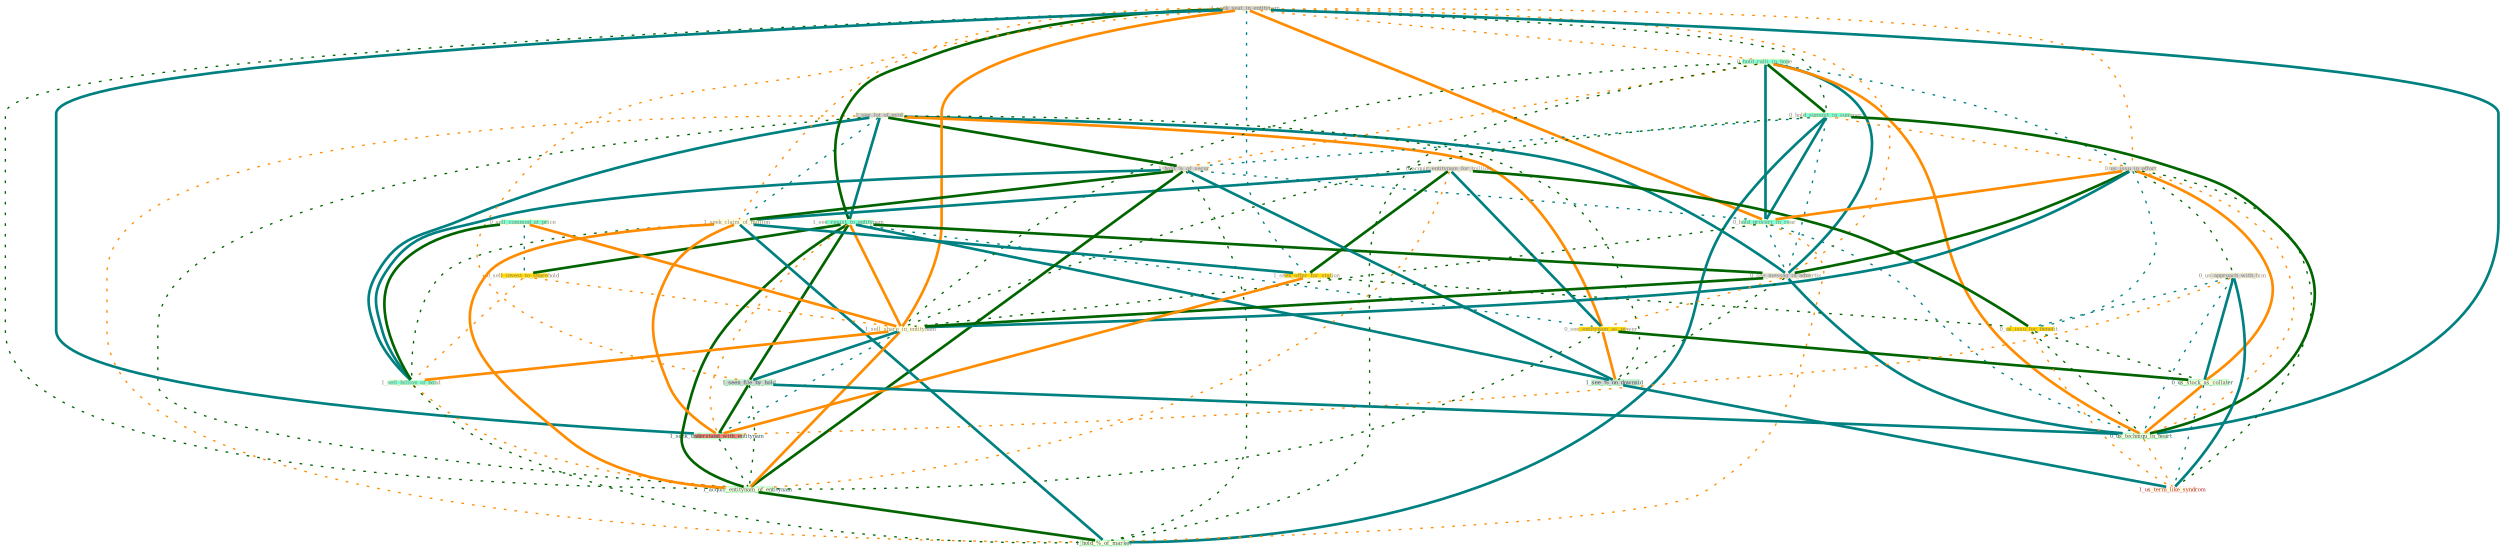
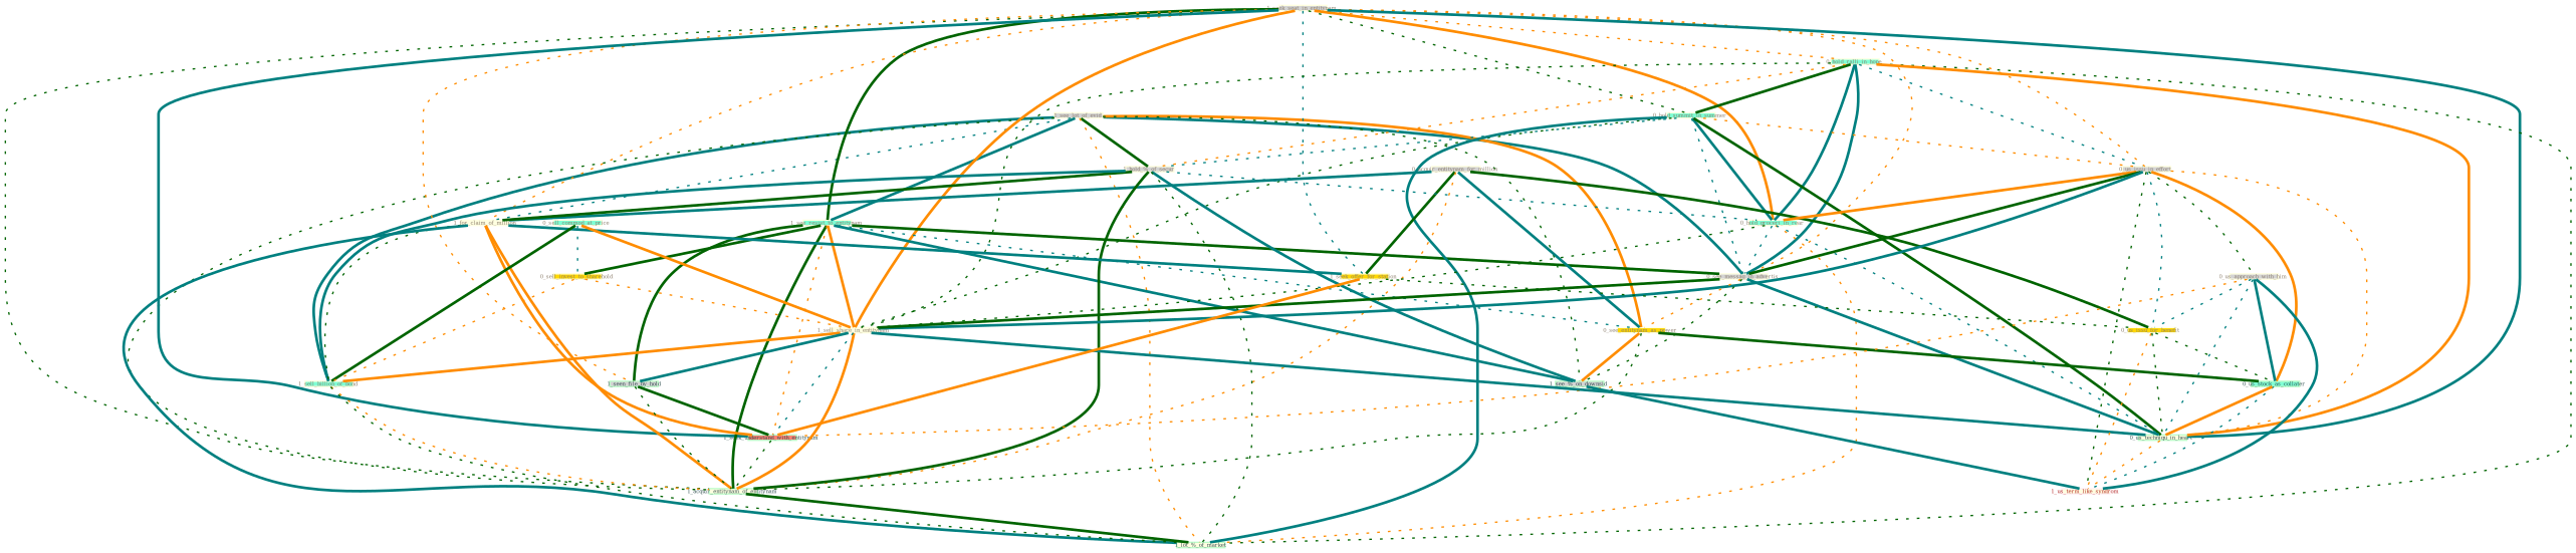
  graph {
    node [color="#ffffe0" fillcolor=lightgrey fixedsize=true fontcolor="#8b7d6b" fontsize=4 shape=polygon style=filled]
    edge [color=teal style=bold w=1]
    "1_see_lot_of_evid " [height=.06 width=.5]
    "1_seek_seat_in_entitynam " [height=.06 width=.5]
    "1_see_resist_to_entitynam " [fillcolor=aquamarine height=.06 width=.5]
    "0_hold_ralli_in_hope " [fillcolor=aquamarine height=.06 width=.5]
    "0_hold_summit_in_summer " [fillcolor=aquamarine height=.06 width=.5]
    "0_acquir_entitynam_for_million " [height=.06 width=.5]
    "1_hold_%_of_secur " [height=.06 width=.5]
    "0_us_issu_in_effort " [height=.06 width=.5]
    "0_hold_groceri_in_rear " [fillcolor=aquamarine height=.06 width=.5]
    "0_see_messag_in_advertis " [height=.06 width=.5]
-   "1_seek_claim_of_million " [fillcolor=lightyellow height=.06 width=.5]
+   "1_seek_claim_of_million " [fillcolor=lightyellow height=.06 width=.5 label="1_for_claim_of_million"]
    "0_see_entitynam_as_power " [fillcolor=gold height=.06 width=.5]
    "0_us_approach_with_him " [height=.06 width=.5]
    "0_sell_commod_at_price " [fillcolor=aquamarine height=.06 width=.5]
    "0_sell_invest_to_sharehold " [fillcolor=gold height=.06 width=.5]
    "1_sell_share_in_entitynam " [fillcolor=lightyellow height=.06 width=.5]
    "1_sell_billion_of_bond " [fillcolor=aquamarine height=.06 width=.5]
    "1_seek_offer_for_station " [fillcolor=gold height=.06 width=.5]
    "0_us_issu_for_benefit " [fillcolor=gold height=.06 width=.5]
    "1_us_term_like_syndrom " [color="#fff0f5" fillcolor=lightyellow fontcolor="#b22222" height=.06 width=.5]
    "1_acquir_entitynam_of_entitynam " [color="#BDFCC9" fillcolor=lightyellow fontcolor="#2f4f4f" height=.06 width=.5]
    "1_see_%_on_downsid " [color="#BDFCC9" fontcolor="#2f4f4f" height=.06 width=.5]
-   "1_hold_%_of_market " [color="#BDFCC9" fillcolor=lightyellow fontcolor="#2f4f4f" height=.06 width=.5]
+   "1_hold_%_of_market " [color="#BDFCC9" fillcolor=lightyellow fontcolor="#2f4f4f" height=.06 width=.5 label="1_lot_%_of_market"]
    n24 [color="#BDFCC9" fontcolor="#2f4f4f" height=.06 label="1_seen_file_by_hold" width=.5]
    "1_seek_understand_with_entitynam " [color="#BDFCC9" fillcolor=salmon fontcolor="#2f4f4f" height=.06 width=.5]
    "0_us_techniqu_in_heart " [color="#BDFCC9" fillcolor=lightyellow fontcolor="#2f4f4f" height=.06 width=.5]
-   "0_us_stock_as_collater " [color="#BDFCC9" fillcolor=lightyellow fontcolor="#2f4f4f" height=.06 width=.5]
+   "0_us_stock_as_collater " [color="#BDFCC9" fillcolor=aquamarine fontcolor="#2f4f4f" height=.06 width=.5]
    subgraph sub_1 {
      "1_see_lot_of_evid "
      "1_seek_seat_in_entitynam "
      "1_see_resist_to_entitynam "
      "0_hold_ralli_in_hope "
      "0_hold_summit_in_summer "
      "0_acquir_entitynam_for_million "
      "1_hold_%_of_secur "
      "0_us_issu_in_effort "
      "0_hold_groceri_in_rear "
      "0_see_messag_in_advertis "
      "1_seek_claim_of_million "
      "0_see_entitynam_as_power "
      "0_us_approach_with_him "
      "0_sell_commod_at_price "
      "0_sell_invest_to_sharehold "
      "1_sell_share_in_entitynam "
      "1_sell_billion_of_bond "
      "1_seek_offer_for_station "
      "0_us_issu_for_benefit "
    }
    subgraph sub_2 {
      "1_us_term_like_syndrom "
    }
    "1_see_lot_of_evid " -- "1_see_resist_to_entitynam "
    "1_see_lot_of_evid " -- "1_hold_%_of_secur " [color=darkgreen]
    "1_see_lot_of_evid " -- "0_see_messag_in_advertis "
    "1_see_lot_of_evid " -- "1_seek_claim_of_million " [style=dotted]
    "1_see_lot_of_evid " -- "0_see_entitynam_as_power " [color=darkorange]
    "1_see_lot_of_evid " -- "1_sell_billion_of_bond "
    "1_see_lot_of_evid " -- "1_acquir_entitynam_of_entitynam " [color=darkgreen style=dotted]
    "1_see_lot_of_evid " -- "1_see_%_on_downsid " [color=darkgreen style=dotted]
    "1_see_lot_of_evid " -- "1_hold_%_of_market " [color=darkorange style=dotted]
    "1_seek_seat_in_entitynam " -- "1_see_resist_to_entitynam " [color=darkgreen]
    "1_seek_seat_in_entitynam " -- "0_hold_ralli_in_hope " [color=darkorange style=dotted]
    "1_seek_seat_in_entitynam " -- "0_hold_summit_in_summer " [color=darkgreen style=dotted]
    "1_seek_seat_in_entitynam " -- "0_us_issu_in_effort " [color=darkorange style=dotted]
    "1_seek_seat_in_entitynam " -- "0_hold_groceri_in_rear " [color=darkorange]
    "1_seek_seat_in_entitynam " -- "0_see_messag_in_advertis " [color=darkorange style=dotted]
    "1_seek_seat_in_entitynam " -- "1_seek_claim_of_million " [color=darkorange style=dotted]
    "1_seek_seat_in_entitynam " -- "1_sell_share_in_entitynam " [color=darkorange w=2]
    "1_seek_seat_in_entitynam " -- "1_seek_offer_for_station " [style=dotted]
    "1_seek_seat_in_entitynam " -- "1_acquir_entitynam_of_entitynam " [color=darkgreen style=dotted]
    "1_seek_seat_in_entitynam " -- n24 [color=darkorange style=dotted]
    "1_seek_seat_in_entitynam " -- "1_seek_understand_with_entitynam " [w=2]
    "1_seek_seat_in_entitynam " -- "0_us_techniqu_in_heart "
    "1_see_resist_to_entitynam " -- "0_see_messag_in_advertis " [color=darkgreen]
    "1_see_resist_to_entitynam " -- "0_see_entitynam_as_power " [style=dotted]
    "1_see_resist_to_entitynam " -- "0_sell_invest_to_sharehold " [color=darkgreen]
    "1_see_resist_to_entitynam " -- "1_sell_share_in_entitynam " [color=darkorange]
    "1_see_resist_to_entitynam " -- "1_acquir_entitynam_of_entitynam " [color=darkgreen]
    "1_see_resist_to_entitynam " -- "1_see_%_on_downsid "
    "1_see_resist_to_entitynam " -- n24 [color=darkgreen]
    "1_see_resist_to_entitynam " -- "1_seek_understand_with_entitynam " [color=darkorange style=dotted]
    "0_hold_ralli_in_hope " -- "0_hold_summit_in_summer " [color=darkgreen w=2]
    "0_hold_ralli_in_hope " -- "1_hold_%_of_secur " [color=darkorange style=dotted]
    "0_hold_ralli_in_hope " -- "0_us_issu_in_effort " [style=dotted]
    "0_hold_ralli_in_hope " -- "0_hold_groceri_in_rear " [w=2]
    "0_hold_ralli_in_hope " -- "0_see_messag_in_advertis "
    "0_hold_ralli_in_hope " -- "1_sell_share_in_entitynam " [color=darkgreen style=dotted]
    "0_hold_ralli_in_hope " -- "1_hold_%_of_market " [color=darkgreen style=dotted]
    "0_hold_ralli_in_hope " -- "0_us_techniqu_in_heart " [color=darkorange]
    "0_hold_summit_in_summer " -- "1_hold_%_of_secur " [style=dotted]
    "0_hold_summit_in_summer " -- "0_us_issu_in_effort " [color=darkorange style=dotted]
    "0_hold_summit_in_summer " -- "0_hold_groceri_in_rear " [w=2]
    "0_hold_summit_in_summer " -- "0_see_messag_in_advertis " [style=dotted]
    "0_hold_summit_in_summer " -- "1_sell_share_in_entitynam " [color=darkgreen style=dotted]
    "0_hold_summit_in_summer " -- "1_hold_%_of_market "
    "0_hold_summit_in_summer " -- "0_us_techniqu_in_heart " [color=darkgreen]
    "0_acquir_entitynam_for_million " -- "1_seek_claim_of_million "
    "0_acquir_entitynam_for_million " -- "0_see_entitynam_as_power "
    "0_acquir_entitynam_for_million " -- "1_seek_offer_for_station " [color=darkgreen]
    "0_acquir_entitynam_for_million " -- "0_us_issu_for_benefit " [color=darkgreen]
    "0_acquir_entitynam_for_million " -- "1_acquir_entitynam_of_entitynam " [color=darkorange style=dotted w=2]
    "1_hold_%_of_secur " -- "0_hold_groceri_in_rear " [style=dotted]
    "1_hold_%_of_secur " -- "1_seek_claim_of_million " [color=darkgreen]
    "1_hold_%_of_secur " -- "1_sell_billion_of_bond "
    "1_hold_%_of_secur " -- "1_acquir_entitynam_of_entitynam " [color=darkgreen]
    "1_hold_%_of_secur " -- "1_see_%_on_downsid "
    "1_hold_%_of_secur " -- "1_hold_%_of_market " [color=darkgreen style=dotted w=3]
    "0_us_issu_in_effort " -- "0_hold_groceri_in_rear " [color=darkorange]
    "0_us_issu_in_effort " -- "0_see_messag_in_advertis " [color=darkgreen]
    "0_us_issu_in_effort " -- "0_us_approach_with_him " [color=darkgreen style=dotted]
    "0_us_issu_in_effort " -- "1_sell_share_in_entitynam "
    "0_us_issu_in_effort " -- "0_us_issu_for_benefit " [style=dotted w=2]
    "0_us_issu_in_effort " -- "1_us_term_like_syndrom " [color=darkgreen style=dotted]
    "0_us_issu_in_effort " -- "0_us_techniqu_in_heart " [color=darkorange style=dotted w=2]
    "0_us_issu_in_effort " -- "0_us_stock_as_collater " [color=darkorange]
    "0_hold_groceri_in_rear " -- "0_see_messag_in_advertis " [style=dotted]
    "0_hold_groceri_in_rear " -- "1_sell_share_in_entitynam " [color=darkgreen style=dotted]
    "0_hold_groceri_in_rear " -- "1_hold_%_of_market " [color=darkorange style=dotted]
    "0_hold_groceri_in_rear " -- "0_us_techniqu_in_heart " [style=dotted]
    "0_see_messag_in_advertis " -- "0_see_entitynam_as_power " [color=darkorange style=dotted]
    "0_see_messag_in_advertis " -- "1_sell_share_in_entitynam " [color=darkgreen]
    "0_see_messag_in_advertis " -- "1_see_%_on_downsid " [color=darkgreen style=dotted]
    "0_see_messag_in_advertis " -- "0_us_techniqu_in_heart "
    "1_seek_claim_of_million " -- "1_sell_billion_of_bond " [color=darkgreen style=dotted]
    "1_seek_claim_of_million " -- "1_seek_offer_for_station "
    "1_seek_claim_of_million " -- "1_acquir_entitynam_of_entitynam " [color=darkorange]
    "1_seek_claim_of_million " -- "1_hold_%_of_market "
    "1_seek_claim_of_million " -- "1_seek_understand_with_entitynam " [color=darkorange]
    "0_see_entitynam_as_power " -- "1_acquir_entitynam_of_entitynam " [color=darkgreen style=dotted]
    "0_see_entitynam_as_power " -- "1_see_%_on_downsid " [color=darkorange]
    "0_see_entitynam_as_power " -- "0_us_stock_as_collater " [color=darkgreen]
    "0_us_approach_with_him " -- "0_us_issu_for_benefit " [style=dotted]
    "0_us_approach_with_him " -- "1_us_term_like_syndrom "
    "0_us_approach_with_him " -- "1_seek_understand_with_entitynam " [color=darkorange style=dotted]
    "0_us_approach_with_him " -- "0_us_techniqu_in_heart " [style=dotted]
    "0_us_approach_with_him " -- "0_us_stock_as_collater "
    "0_sell_commod_at_price " -- "0_sell_invest_to_sharehold " [style=dotted]
    "0_sell_commod_at_price " -- "1_sell_share_in_entitynam " [color=darkorange]
    "0_sell_commod_at_price " -- "1_sell_billion_of_bond " [color=darkgreen]
    "0_sell_invest_to_sharehold " -- "1_sell_share_in_entitynam " [color=darkorange style=dotted]
    "0_sell_invest_to_sharehold " -- "1_sell_billion_of_bond " [color=darkorange style=dotted]
    "1_sell_share_in_entitynam " -- "1_sell_billion_of_bond " [color=darkorange]
    "1_sell_share_in_entitynam " -- "1_acquir_entitynam_of_entitynam " [color=darkorange]
    "1_sell_share_in_entitynam " -- n24
    "1_sell_share_in_entitynam " -- "1_seek_understand_with_entitynam " [style=dotted]
-   n24 -- "0_us_techniqu_in_heart "
+   "1_sell_share_in_entitynam " -- "0_us_techniqu_in_heart "
    "1_sell_billion_of_bond " -- "1_acquir_entitynam_of_entitynam " [color=darkorange style=dotted]
    "1_sell_billion_of_bond " -- "1_hold_%_of_market " [color=darkgreen style=dotted]
    "1_seek_offer_for_station " -- "0_us_issu_for_benefit " [color=darkgreen style=dotted]
    "1_seek_offer_for_station " -- "1_seek_understand_with_entitynam " [color=darkorange]
    "0_us_issu_for_benefit " -- "1_us_term_like_syndrom " [color=darkorange style=dotted]
    "0_us_issu_for_benefit " -- "0_us_techniqu_in_heart " [color=darkgreen style=dotted]
    "0_us_issu_for_benefit " -- "0_us_stock_as_collater " [color=darkgreen style=dotted]
    "1_acquir_entitynam_of_entitynam " -- "1_hold_%_of_market " [color=darkgreen]
    "1_see_%_on_downsid " -- "1_us_term_like_syndrom "
    n24 -- "1_acquir_entitynam_of_entitynam " [color=darkgreen style=dotted]
    n24 -- "1_seek_understand_with_entitynam " [color=darkgreen]
    "1_seek_understand_with_entitynam " -- "1_acquir_entitynam_of_entitynam " [color=darkgreen style=dotted]
    "0_us_techniqu_in_heart " -- "1_us_term_like_syndrom " [color=darkorange style=dotted]
    "0_us_stock_as_collater " -- "1_us_term_like_syndrom " [style=dotted]
    "0_us_stock_as_collater " -- "0_us_techniqu_in_heart " [color=darkorange]
  }
